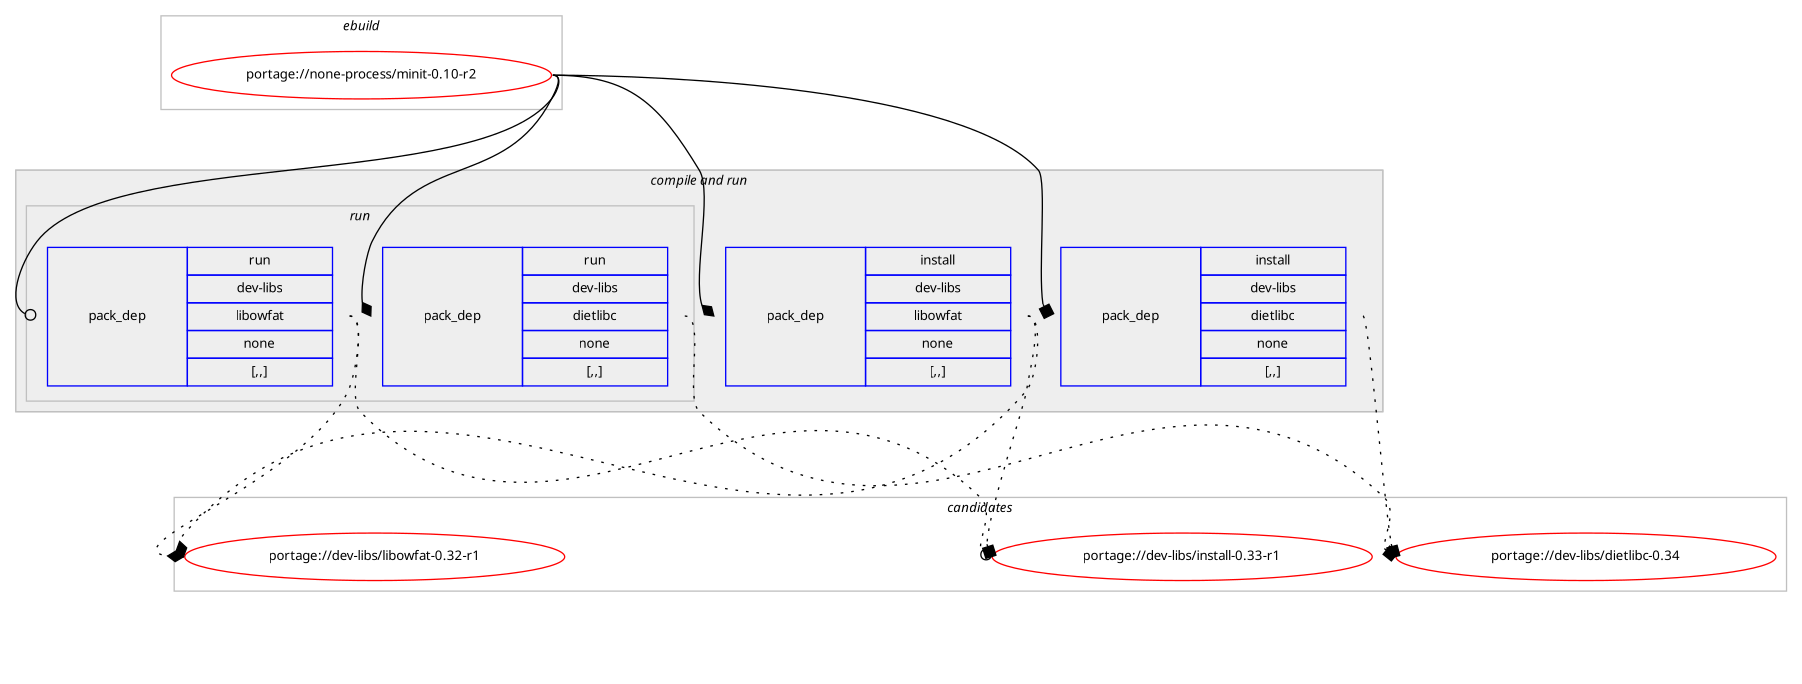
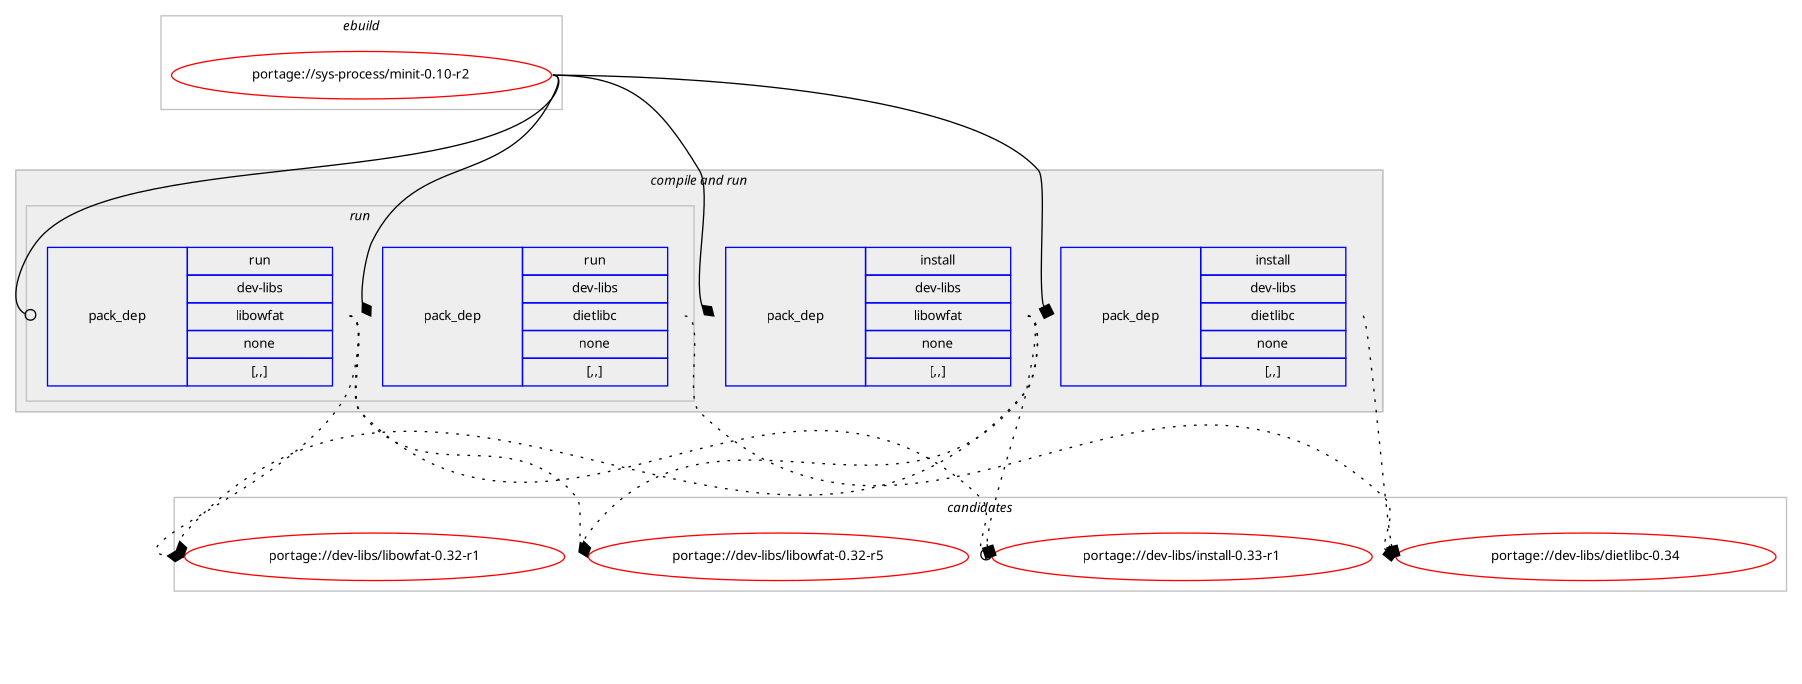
  digraph {
    compound=true
    concentrate=true
    fontname="Noto Sans"
    fontsize=10
    newrank=true
    rankdir=TB
    ranksep=1.5
    node [color=red fontname="Noto Sans" fontsize=10]
    edge [arrowhead=diamond fontname="Noto Sans" headport=w style=dotted tailport=e weight=100]
-   n1 [label="portage://none-process/minit-0.10-r2" width=4]
+   n1 [label="portage://sys-process/minit-0.10-r2" width=4]
    n2 [color=blue label=<<TABLE BORDER="0" CELLBORDER="1" CELLSPACING="0" CELLPADDING="4" WIDTH="220"><TR><TD ROWSPAN="6" CELLPADDING="30">pack_dep</TD></TR><TR><TD WIDTH="110">install</TD></TR><TR><TD>dev-libs</TD></TR><TR><TD>dietlibc</TD></TR><TR><TD>none</TD></TR><TR><TD>[,,]</TD></TR></TABLE>> shape=none]
    n3 [color=blue label=<<TABLE BORDER="0" CELLBORDER="1" CELLSPACING="0" CELLPADDING="4" WIDTH="220"><TR><TD ROWSPAN="6" CELLPADDING="30">pack_dep</TD></TR><TR><TD WIDTH="110">install</TD></TR><TR><TD>dev-libs</TD></TR><TR><TD>libowfat</TD></TR><TR><TD>none</TD></TR><TR><TD>[,,]</TD></TR></TABLE>> shape=none]
    n4 [color=blue label=<<TABLE BORDER="0" CELLBORDER="1" CELLSPACING="0" CELLPADDING="4" WIDTH="220"><TR><TD ROWSPAN="6" CELLPADDING="30">pack_dep</TD></TR><TR><TD WIDTH="110">run</TD></TR><TR><TD>dev-libs</TD></TR><TR><TD>dietlibc</TD></TR><TR><TD>none</TD></TR><TR><TD>[,,]</TD></TR></TABLE>> shape=none]
    n5 [color=blue label=<<TABLE BORDER="0" CELLBORDER="1" CELLSPACING="0" CELLPADDING="4" WIDTH="220"><TR><TD ROWSPAN="6" CELLPADDING="30">pack_dep</TD></TR><TR><TD WIDTH="110">run</TD></TR><TR><TD>dev-libs</TD></TR><TR><TD>libowfat</TD></TR><TR><TD>none</TD></TR><TR><TD>[,,]</TD></TR></TABLE>> shape=none]
    n6 [label="portage://dev-libs/dietlibc-0.34" width=4]
    n7 [label="portage://dev-libs/install-0.33-r1" width=4]
+   n8 [label="portage://dev-libs/libowfat-0.32-r5" width=4]
    n9 [label="portage://dev-libs/libowfat-0.32-r1" width=4]
    subgraph cluster_1 {
      color=gray
      label=<<i>ebuild</i>>
      n1
    }
    subgraph cluster_2 {
      color=gray
      label=<<i>dependencies</i>>
      subgraph cluster_3 {
        color=gray
        fillcolor="#eeeeee"
        label=<<i>compile</i>>
        style=filled
        subgraph sub_4 {
          color=gray
          fillcolor="#eeeeee"
          label=<<i>compile</i>>
          style=filled
          n2
        }
        subgraph sub_5 {
          color=gray
          fillcolor="#eeeeee"
          label=<<i>compile</i>>
          style=filled
          n3
        }
      }
      subgraph cluster_6 {
        color=gray
        fillcolor="#eeeeee"
        label=<<i>compile and run</i>>
        style=filled
      }
      subgraph cluster_7 {
        color=gray
        fillcolor="#eeeeee"
        label=<<i>run</i>>
        style=filled
        subgraph sub_8 {
          color=gray
          fillcolor="#eeeeee"
          label=<<i>run</i>>
          style=filled
          n4
        }
        subgraph sub_9 {
          color=gray
          fillcolor="#eeeeee"
          label=<<i>run</i>>
          style=filled
          n5
        }
      }
    }
    subgraph cluster_10 {
      color=gray
      label=<<i>candidates</i>>
      rank=same
      subgraph sub_11 {
        color=black
        label=<<i>candidates</i>>
        nodesep=1
        rank=same
        n6
      }
      subgraph sub_12 {
        color=black
        label=<<i>candidates</i>>
        nodesep=1
        rank=same
        n7
+       n8
        n9
      }
      subgraph sub_13 {
        color=black
        label=<<i>candidates</i>>
        nodesep=1
        rank=same
        n6
      }
      subgraph sub_14 {
        color=black
        label=<<i>candidates</i>>
        nodesep=1
        rank=same
        n7
+       n8
        n9
      }
    }
    n1 -> n2 [arrowhead=box style=solid weight=20]
    n1 -> n3 [style=solid weight=20]
    n1 -> n4 [style=solid weight=20]
    n1 -> n5 [arrowhead=odot style=solid weight=20]
    n2 -> n6 [arrowhead=box]
    n3 -> n7 [arrowhead=box]
+   n3 -> n8
    n3 -> n9
    n4 -> n6 [arrowhead=box]
    n5 -> n7 [arrowhead=odot]
+   n5 -> n8
    n5 -> n9
  }
